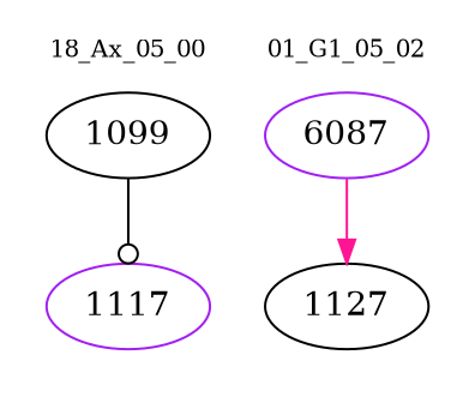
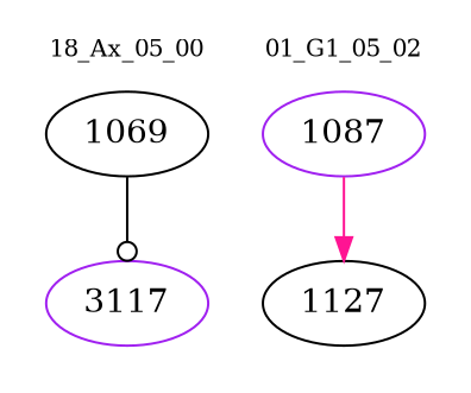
  digraph {
    node [color=black]
-   n1 [label=1099]
-   n2 [color=purple label=1117]
-   n3 [color=purple label=6087]
+   n1 [label=1069]
+   n2 [color=purple label=3117]
+   n3 [color=purple label=1087]
    n4 [label=1127]
    subgraph cluster_1 {
      color=white
      fontsize=10
      label="18_Ax_05_00"
      n1
      n2
    }
    subgraph cluster_2 {
      color=white
      fontsize=10
      label="01_G1_05_02"
      n3
      n4
    }
    n1 -> n2 [arrowhead=odot color=black]
    n3 -> n4 [arrowhead=normal color=deeppink]
  }
